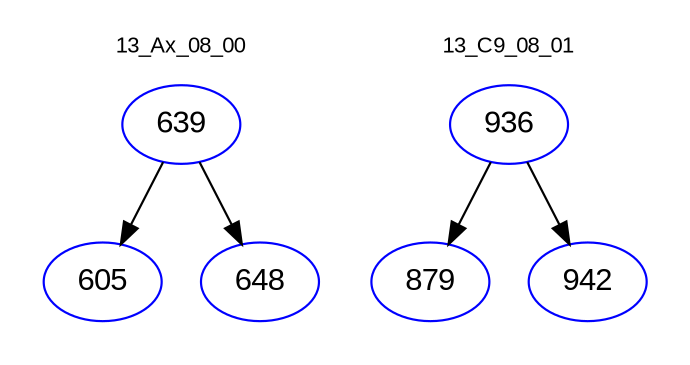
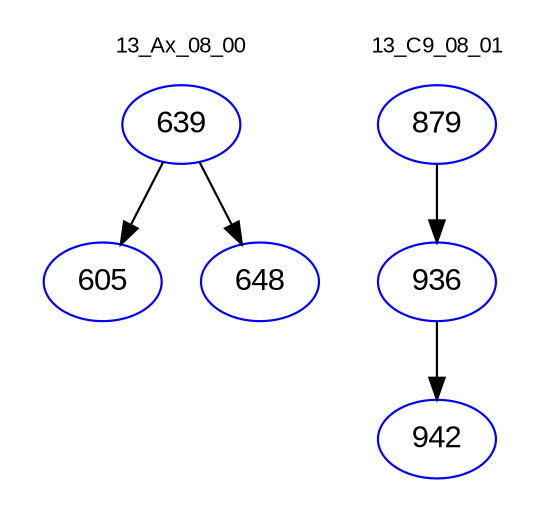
  digraph {
    fontname="Liberation Sans"
    node [color=blue fontname="Liberation Sans"]
    edge [color=black fontname="Liberation Sans"]
    n1 [label=639]
    n2 [label=605]
    n3 [label=648]
    n4 [label=936]
    n5 [label=879]
    n6 [label=942]
    subgraph cluster_1 {
      color=white
      fontsize=10
      label="13_Ax_08_00"
      n1
      n2
      n3
    }
    subgraph cluster_2 {
      color=white
      fontsize=10
      label="13_C9_08_01"
      n4
      n5
      n6
    }
    n1 -> n2
    n1 -> n3
-   n4 -> n5
+   n5 -> n4
    n4 -> n6
  }
